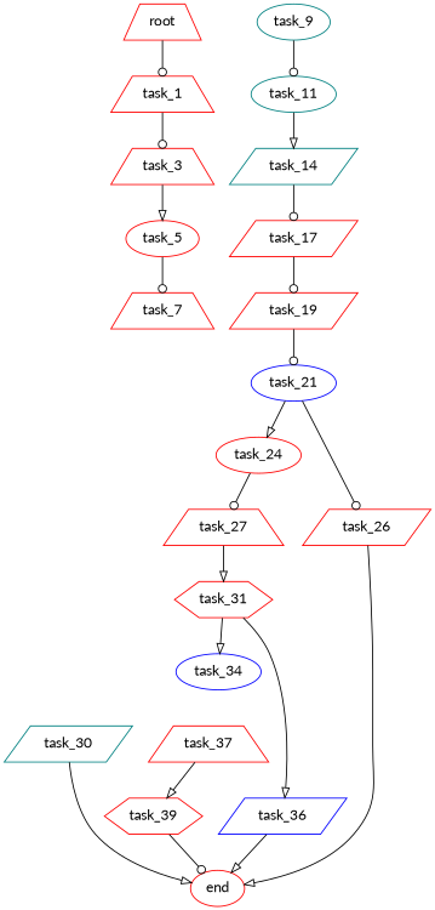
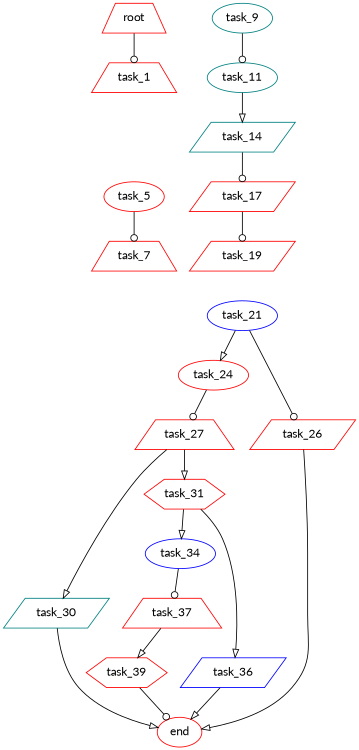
  digraph {
    fontname=Lato
    node [color=red fontname=Lato shape=ellipse]
    edge [arrowhead=odot fontname=Lato]
    root [shape=trapezium]
    task_1 [shape=trapezium]
-   task_3 [shape=trapezium]
    task_5
    task_7 [shape=trapezium]
    task_9 [color=teal]
    task_11 [color=teal]
    task_14 [color=teal shape=parallelogram]
    task_17 [shape=parallelogram]
    task_19 [shape=parallelogram]
    task_21 [color=blue]
    task_24
    task_26 [shape=parallelogram]
    task_27 [shape=trapezium]
    end
    task_30 [color=teal shape=parallelogram]
    task_31 [shape=hexagon]
    task_34 [color=blue]
    task_36 [color=blue shape=parallelogram]
    task_37 [shape=trapezium]
    task_39 [shape=hexagon]
    root -> task_1
-   task_1 -> task_3
-   task_3 -> task_5 [arrowhead=onormal]
    task_5 -> task_7
    task_9 -> task_11
    task_11 -> task_14 [arrowhead=onormal]
    task_14 -> task_17
    task_17 -> task_19
-   task_19 -> task_21
    task_21 -> task_24 [arrowhead=onormal]
    task_21 -> task_26
    task_24 -> task_27
    task_26 -> end [arrowhead=onormal]
+   task_27 -> task_30 [arrowhead=onormal]
    task_27 -> task_31 [arrowhead=onormal]
    task_30 -> end [arrowhead=onormal]
    task_31 -> task_34 [arrowhead=onormal]
    task_31 -> task_36 [arrowhead=onormal]
+   task_34 -> task_37
    task_36 -> end [arrowhead=onormal]
    task_37 -> task_39 [arrowhead=onormal]
    task_39 -> end
  }
